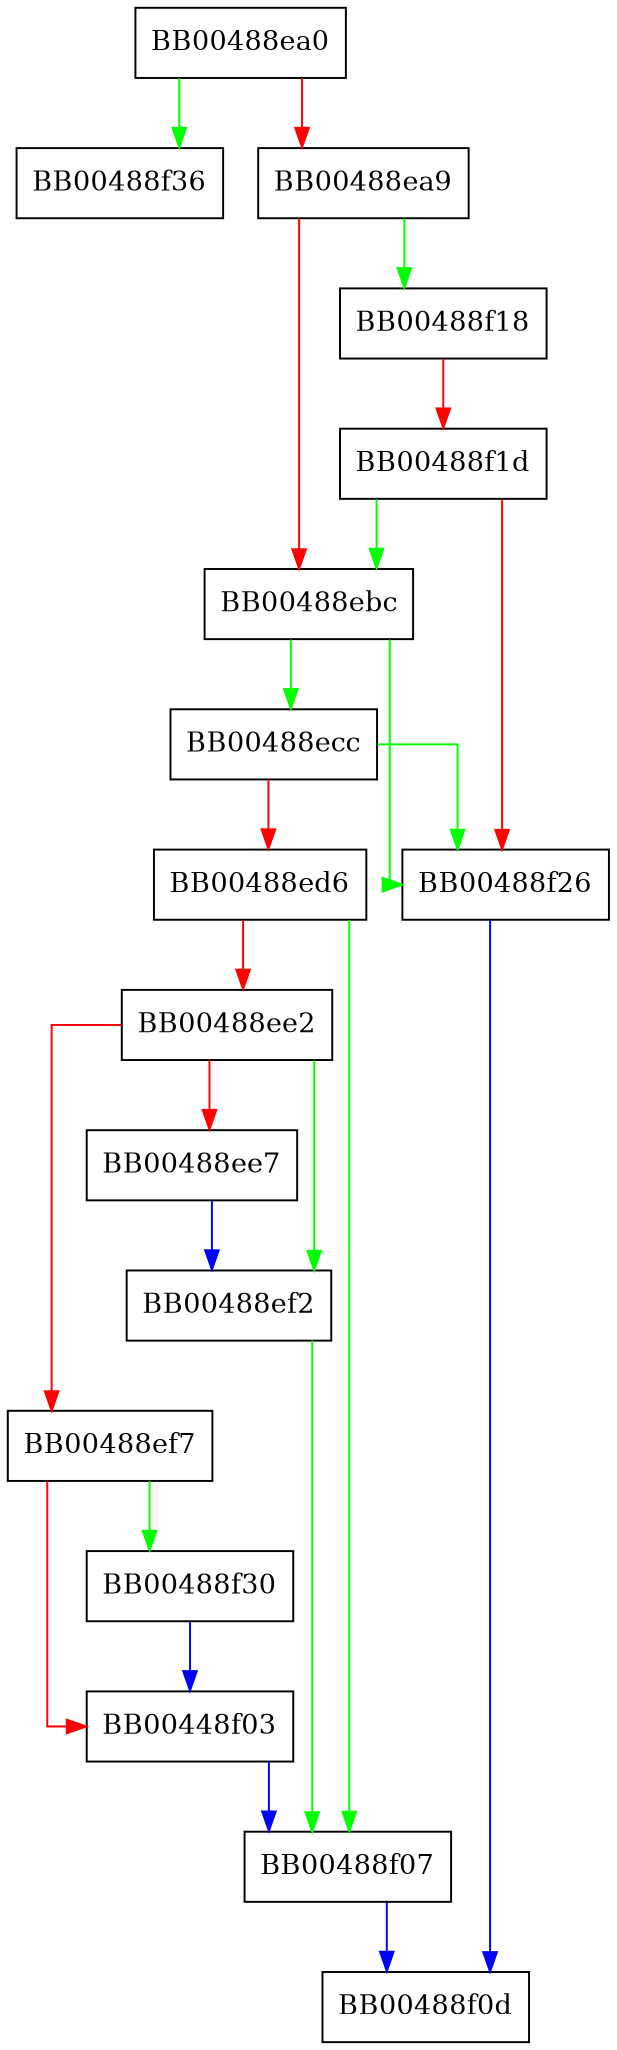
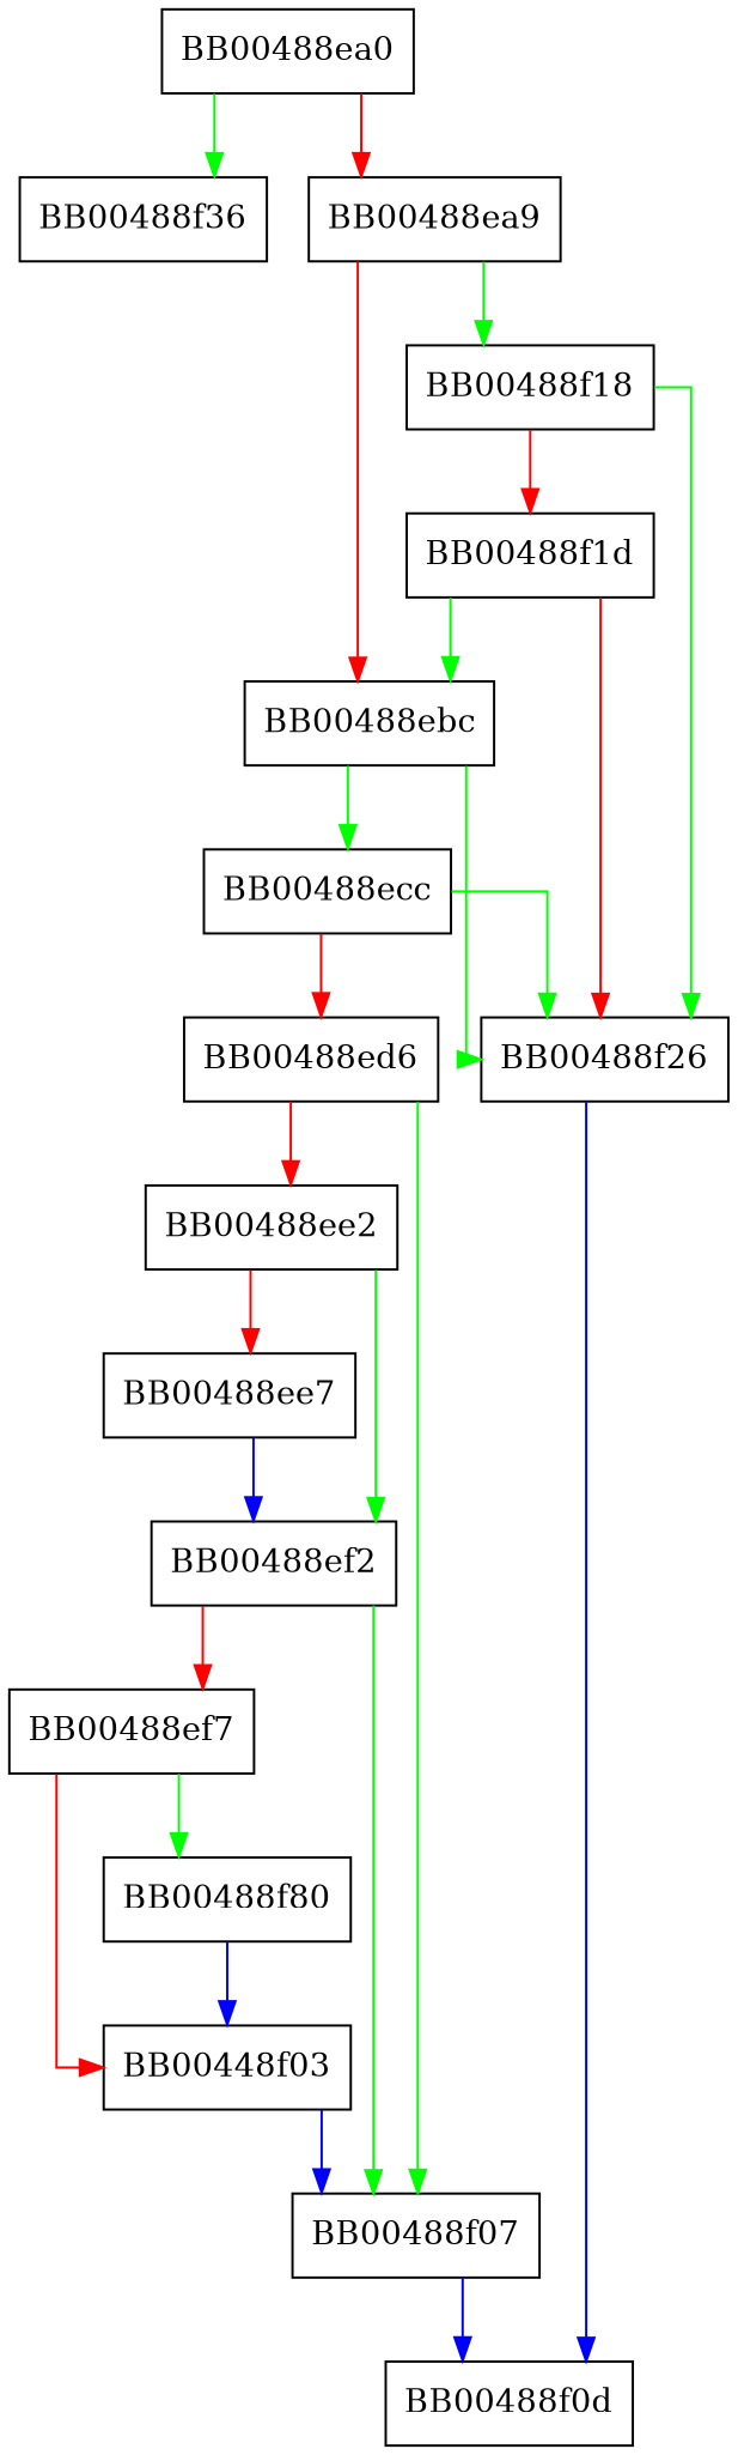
  digraph {
    splines=ortho
    node [shape=box]
    edge [color=green]
    BB00488ea0
    BB00488f36
    BB00488ea9
    BB00488f18
    BB00488ebc
    BB00488f26
    BB00488f1d
    BB00488ecc
    BB00488f0d
    BB00488ed6
    BB00488f07
    BB00488ee2
    BB00488ef2
    BB00488ee7
    BB00488ef7
-   BB00488f30
+   BB00488f30 [label=BB00488f80]
    n17 [label=BB00448f03]
    BB00488ea0 -> BB00488f36
    BB00488ea0 -> BB00488ea9 [color=red]
    BB00488ea9 -> BB00488f18
    BB00488ea9 -> BB00488ebc [color=red]
+   BB00488f18 -> BB00488f26
    BB00488f18 -> BB00488f1d [color=red]
    BB00488ebc -> BB00488f26
    BB00488ebc -> BB00488ecc
    BB00488f26 -> BB00488f0d [color=blue]
    BB00488f1d -> BB00488ebc
    BB00488f1d -> BB00488f26 [color=red]
    BB00488ecc -> BB00488f26
    BB00488ecc -> BB00488ed6 [color=red]
    BB00488ed6 -> BB00488f07
    BB00488ed6 -> BB00488ee2 [color=red]
    BB00488f07 -> BB00488f0d [color=blue]
    BB00488ee2 -> BB00488ef2
    BB00488ee2 -> BB00488ee7 [color=red]
    BB00488ef2 -> BB00488f07
-   BB00488ee2 -> BB00488ef7 [color=red]
+   BB00488ef2 -> BB00488ef7 [color=red]
    BB00488ee7 -> BB00488ef2 [color=blue]
    BB00488ef7 -> BB00488f30
    BB00488ef7 -> n17 [color=red]
    BB00488f30 -> n17 [color=blue]
    n17 -> BB00488f07 [color=blue]
  }
